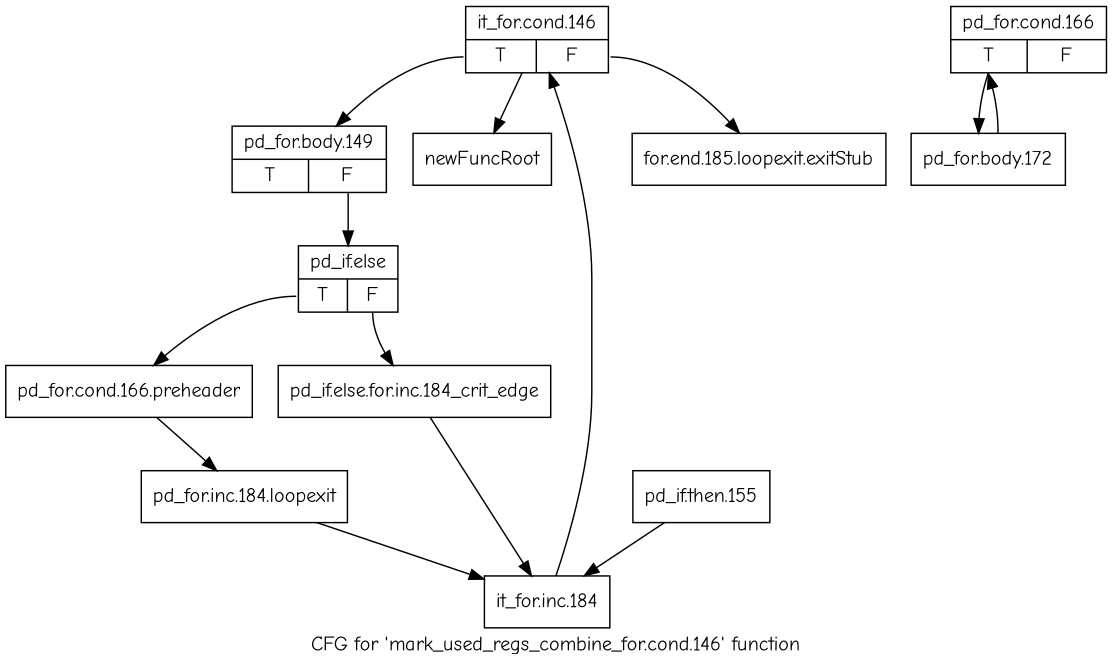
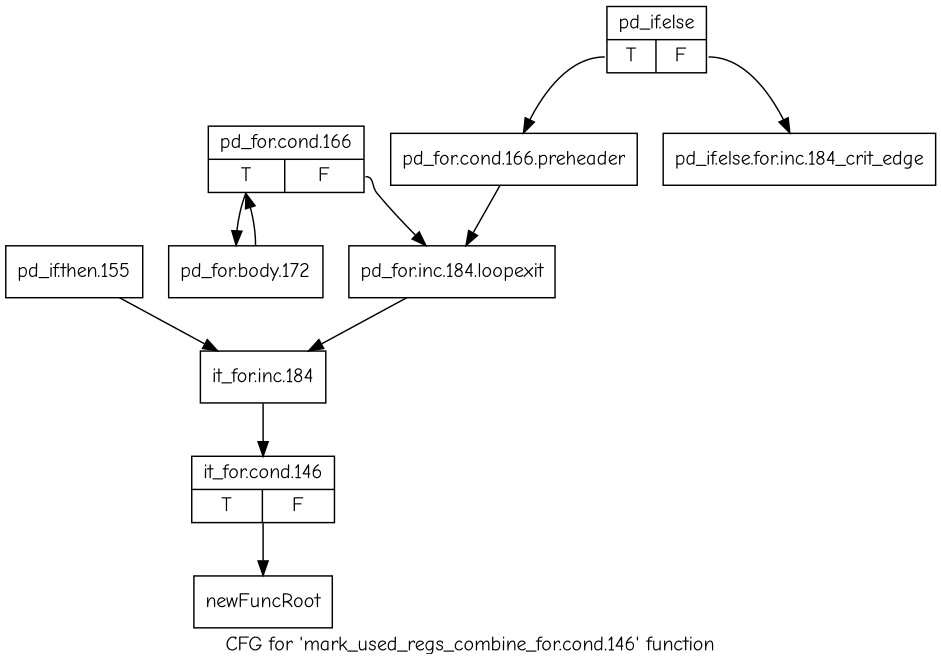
  digraph {
    fontname="Comic Neue"
    label="CFG for 'mark_used_regs_combine_for.cond.146' function"
    node [fontname="Comic Neue" shape=record]
    edge [fontname="Comic Neue"]
    n1 [label="{newFuncRoot}"]
    n2 [label="{it_for.cond.146|{<s0>T|<s1>F}}"]
-   n3 [label="{for.end.185.loopexit.exitStub}"]
-   n4 [label="{pd_for.body.149|{<s0>T|<s1>F}}"]
    n5 [label="{pd_if.else|{<s0>T|<s1>F}}"]
    n6 [label="{pd_if.then.155}"]
    n7 [label="{it_for.inc.184}"]
    n8 [label="{pd_for.cond.166.preheader}"]
    n9 [label="{pd_if.else.for.inc.184_crit_edge}"]
    n10 [label="{pd_for.inc.184.loopexit}"]
    n11 [label="{pd_for.cond.166|{<s0>T|<s1>F}}"]
    n12 [label="{pd_for.body.172}"]
    n2 -> n1
-   n2 -> n3 [tailport=s1]
-   n2 -> n4 [tailport=s0]
-   n4 -> n5 [tailport=s1]
    n5 -> n8 [tailport=s0]
    n5 -> n9 [tailport=s1]
    n6 -> n7
    n7 -> n2
    n8 -> n10
-   n9 -> n7
    n10 -> n7
+   n11 -> n10 [tailport=s1]
    n11 -> n12 [tailport=s0]
    n12 -> n11
  }
